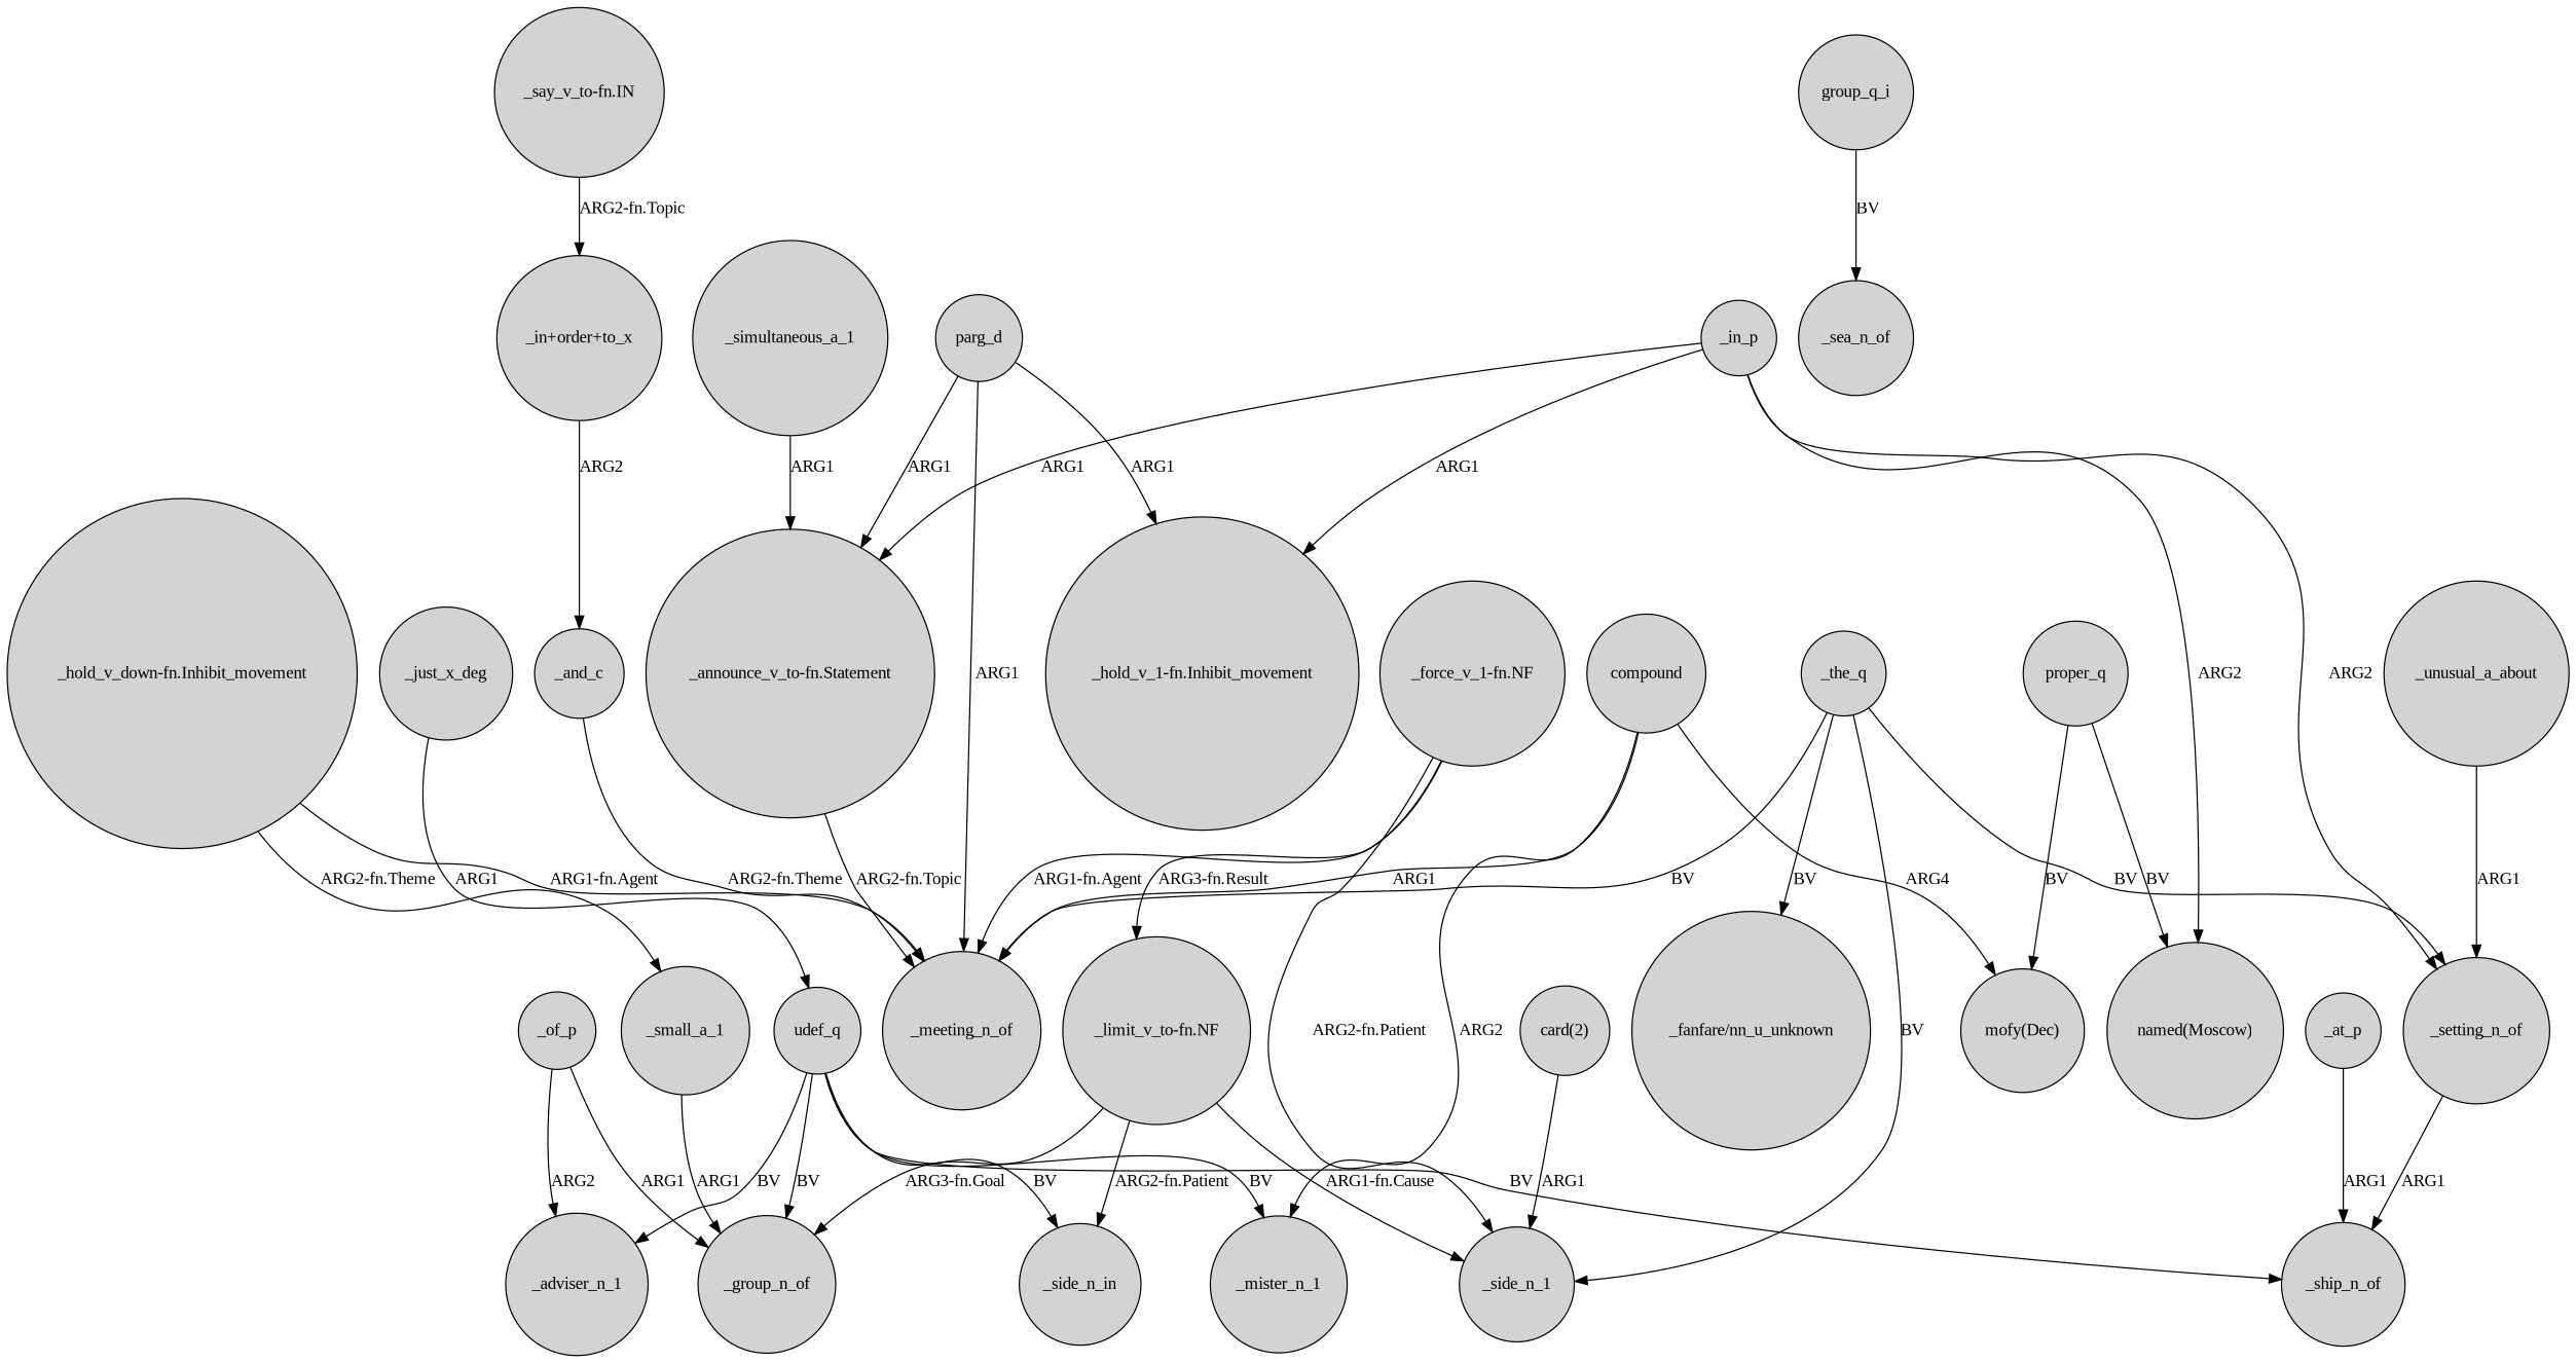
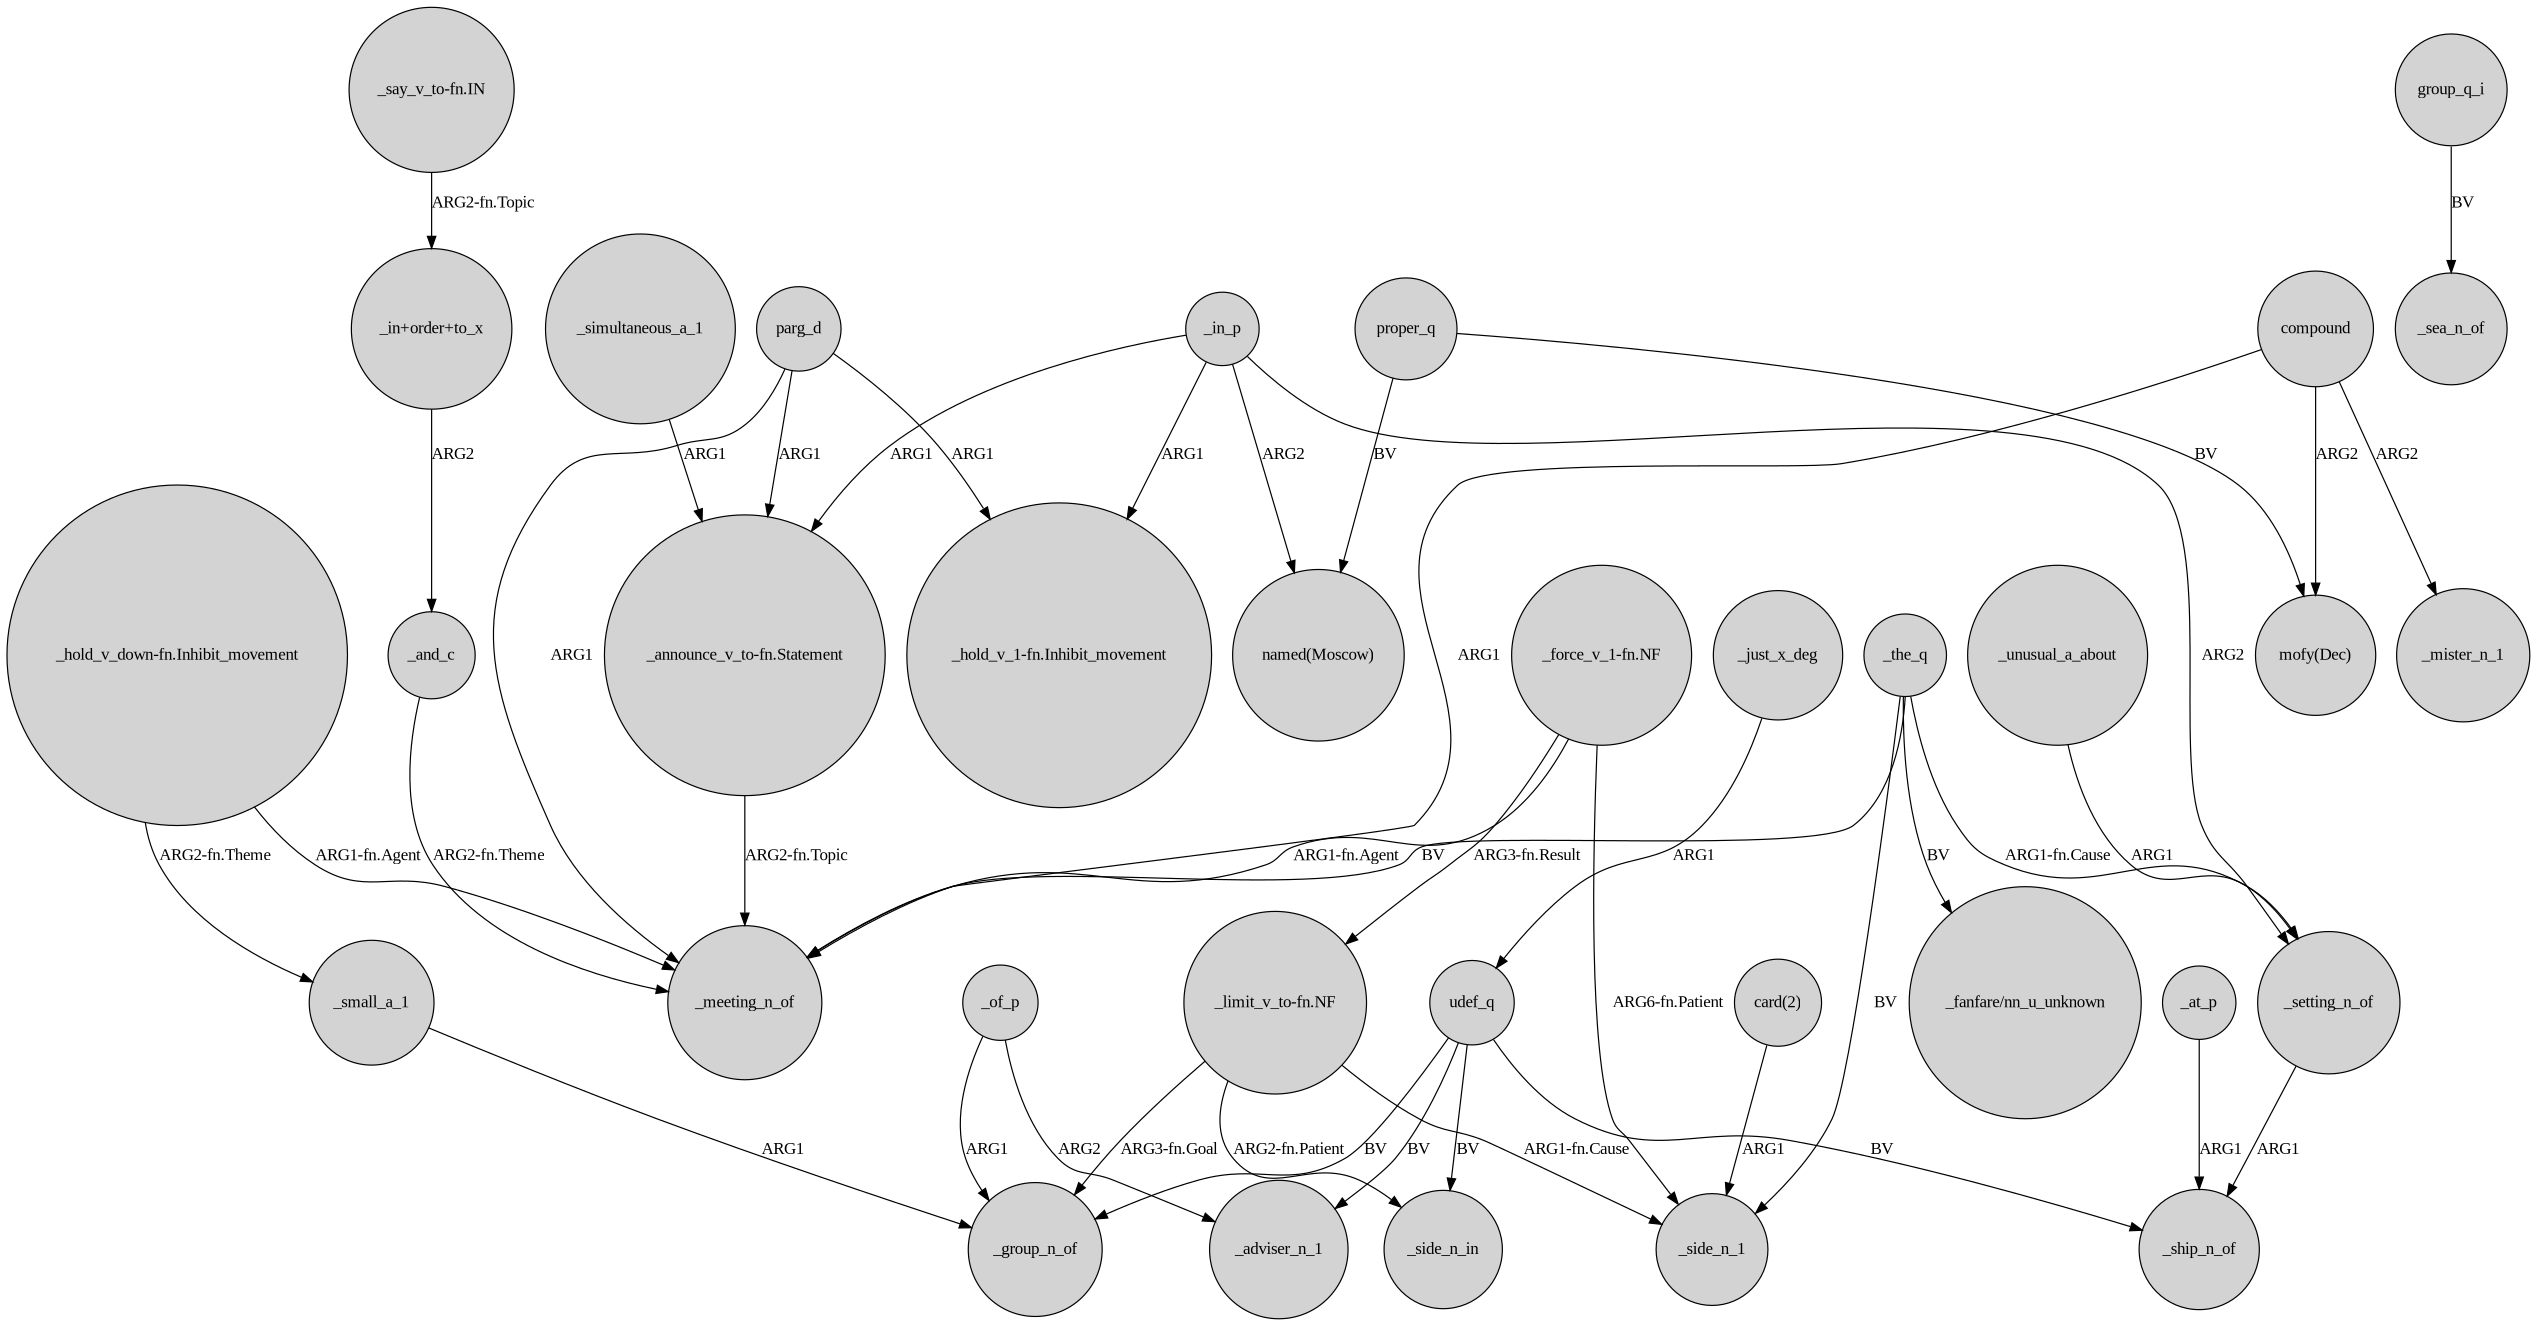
  digraph {
    fontname="Liberation Serif"
    node [fontname="Liberation Serif" shape=circle style=filled]
    edge [fontname="Liberation Serif"]
    _in_p
    "_announce_v_to-fn.Statement"
    "named(Moscow)"
    _setting_n_of
    "_hold_v_1-fn.Inhibit_movement"
    _meeting_n_of
    _ship_n_of
    n8 [label=group_q_i]
    _sea_n_of
    proper_q
    "mofy(Dec)"
    _just_x_deg
    udef_q
    _mister_n_1
    _group_n_of
    _adviser_n_1
    n17 [label=_side_n_in]
    "_force_v_1-fn.NF"
    "_limit_v_to-fn.NF"
    _side_n_1
    _at_p
    parg_d
    _the_q
    "_fanfare/nn_u_unknown"
    compound
    "_hold_v_down-fn.Inhibit_movement"
    _small_a_1
    _of_p
    "_say_v_to-fn.IN"
    "_in+order+to_x"
    _and_c
    _unusual_a_about
    "card(2)"
    _simultaneous_a_1
    _in_p -> "_announce_v_to-fn.Statement" [label=ARG1]
    _in_p -> "named(Moscow)" [label=ARG2]
    _in_p -> _setting_n_of [label=ARG2]
    _in_p -> "_hold_v_1-fn.Inhibit_movement" [label=ARG1]
    "_announce_v_to-fn.Statement" -> _meeting_n_of [label="ARG2-fn.Topic"]
    _setting_n_of -> _ship_n_of [label=ARG1]
    n8 -> _sea_n_of [label=BV]
    proper_q -> "named(Moscow)" [label=BV]
    proper_q -> "mofy(Dec)" [label=BV]
    _just_x_deg -> udef_q [label=ARG1]
    udef_q -> _ship_n_of [label=BV]
-   udef_q -> _mister_n_1 [label=BV]
    udef_q -> _group_n_of [label=BV]
    udef_q -> _adviser_n_1 [label=BV]
    udef_q -> n17 [label=BV]
    "_force_v_1-fn.NF" -> _meeting_n_of [label="ARG1-fn.Agent"]
    "_force_v_1-fn.NF" -> "_limit_v_to-fn.NF" [label="ARG3-fn.Result"]
-   "_force_v_1-fn.NF" -> _side_n_1 [label="ARG2-fn.Patient"]
+   "_force_v_1-fn.NF" -> _side_n_1 [label="ARG6-fn.Patient"]
    "_limit_v_to-fn.NF" -> _group_n_of [label="ARG3-fn.Goal"]
    "_limit_v_to-fn.NF" -> n17 [label="ARG2-fn.Patient"]
    "_limit_v_to-fn.NF" -> _side_n_1 [label="ARG1-fn.Cause"]
    _at_p -> _ship_n_of [label=ARG1]
    parg_d -> "_announce_v_to-fn.Statement" [label=ARG1]
    parg_d -> "_hold_v_1-fn.Inhibit_movement" [label=ARG1]
    parg_d -> _meeting_n_of [label=ARG1]
-   _the_q -> _setting_n_of [label=BV]
+   _the_q -> _setting_n_of [label="ARG1-fn.Cause"]
    _the_q -> _meeting_n_of [label=BV]
    _the_q -> _side_n_1 [label=BV]
    _the_q -> "_fanfare/nn_u_unknown" [label=BV]
    compound -> _meeting_n_of [label=ARG1]
-   compound -> "mofy(Dec)" [label=ARG4]
+   compound -> "mofy(Dec)" [label=ARG2]
    compound -> _mister_n_1 [label=ARG2]
    "_hold_v_down-fn.Inhibit_movement" -> _meeting_n_of [label="ARG1-fn.Agent"]
    "_hold_v_down-fn.Inhibit_movement" -> _small_a_1 [label="ARG2-fn.Theme"]
    _small_a_1 -> _group_n_of [label=ARG1]
    _of_p -> _group_n_of [label=ARG1]
    _of_p -> _adviser_n_1 [label=ARG2]
    "_say_v_to-fn.IN" -> "_in+order+to_x" [label="ARG2-fn.Topic"]
    "_in+order+to_x" -> _and_c [label=ARG2]
    _and_c -> _meeting_n_of [label="ARG2-fn.Theme"]
    _unusual_a_about -> _setting_n_of [label=ARG1]
    "card(2)" -> _side_n_1 [label=ARG1]
    _simultaneous_a_1 -> "_announce_v_to-fn.Statement" [label=ARG1]
  }
